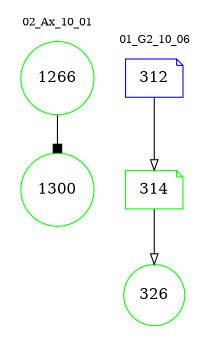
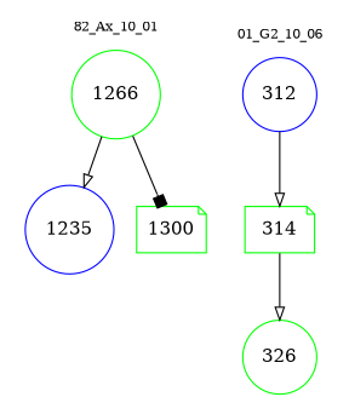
  digraph {
    node [color=green shape=circle]
    edge [arrowhead=onormal color=black]
    n1 [label=1266]
-   n3 [label=1300]
+   n2 [color=blue label=1235]
+   n3 [label=1300 shape=note]
    n4 [label=314 shape=note]
-   n5 [color=blue label=312 shape=note]
+   n5 [color=blue label=312]
    n6 [label=326]
    subgraph cluster_1 {
      color=white
      fontsize=10
-     label="02_Ax_10_01"
+     label="82_Ax_10_01"
      n1
+     n2
      n3
    }
    subgraph cluster_2 {
      color=white
      fontsize=10
      label="01_G2_10_06"
      n4
      n5
      n6
    }
+   n1 -> n2
    n1 -> n3 [arrowhead=box]
    n4 -> n6
    n5 -> n4
  }
